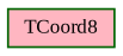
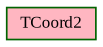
  digraph {
    rankdir=LR
    fontname="Liberation Serif"
-   n1 [color=darkgreen fillcolor=lightpink fontname="Liberation Serif" fontsize=10 height=0.2 label=TCoord8 shape=record style=filled width=0.4]
+   n1 [color=darkgreen fillcolor=lightpink fontname="Liberation Serif" fontsize=10 height=0.2 label=TCoord2 shape=record style=filled width=0.4]
  }
